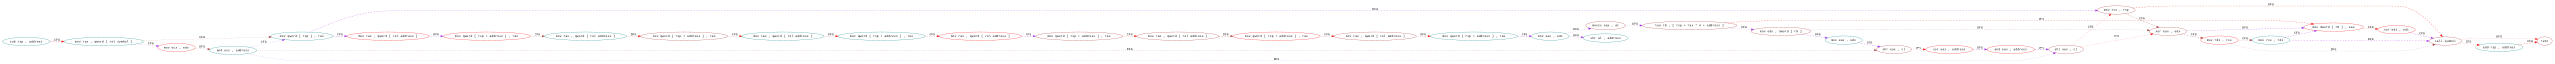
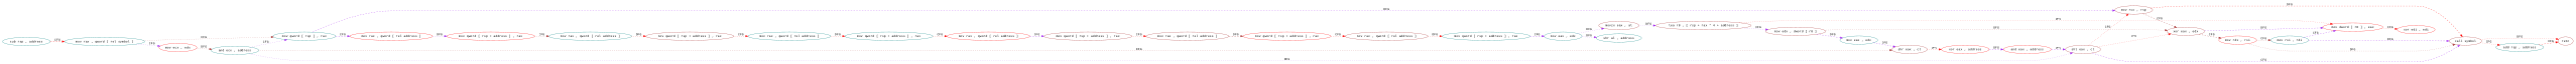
  digraph {
    fontname="Liberation Mono"
    rankdir=LR
    node [color=teal fontname="Liberation Mono"]
    edge [color=purple fontname="Liberation Mono" style=dotted]
    n1 [label="sub rsp , address"]
    n2 [label="mov rax , qword [ rel symbol ]"]
    n3 [color=red label="mov ecx , edx"]
    n4 [label="mov qword [ rsp ] , rax"]
    n5 [label="and ecx , address"]
    n6 [color=red label="mov rax , qword [ rel address ]"]
    n7 [color=brown label="mov rcx , rsp"]
    n8 [color=brown label="shr eax , cl"]
    n9 [color=brown label="shl eax , cl"]
    n10 [color=red label="xor eax , address"]
    n11 [color=brown label="xor eax , edx"]
    n12 [color=red label="mov qword [ rsp + address ] , rax"]
    n13 [color=brown label="call symbol"]
    n14 [label="mov rax , qword [ rel address ]"]
    n15 [color=brown label="mov qword [ rsp + address ] , rax"]
    n16 [label="mov rax , qword [ rel address ]"]
    n17 [label="mov qword [ rsp + address ] , rax"]
    n18 [color=red label="mov rax , qword [ rel address ]"]
    n19 [color=brown label="mov qword [ rsp + address ] , rax"]
    n20 [color=brown label="mov rax , qword [ rel address ]"]
    n21 [color=red label="mov qword [ rsp + address ] , rax"]
    n22 [color=brown label="mov rax , qword [ rel address ]"]
    n23 [label="mov qword [ rsp + address ] , rax"]
    n24 [label="mov eax , edx"]
    n25 [label="shr al , address"]
    n26 [color=brown label="movzx eax , al"]
    n27 [color=brown label="lea r8 , [ rsp + rax * 4 + address ]"]
    n28 [color=brown label="mov edx , dword [ r8 ]"]
    n29 [color=red label="mov dword [ r8 ] , eax"]
    n30 [label="mov eax , edx"]
    n31 [color=red label="xor edi , edi"]
    n32 [color=red label="mov rdx , rsi"]
    n33 [color=red label="and eax , address"]
    n34 [label="add rsp , address"]
    n35 [color=brown label=retn]
    n36 [label="mov rsi , rdi"]
    n1 -> n2 [color=red label=CFG style=dashed]
    n2 -> n3 [label=CFG]
    n2 -> n4 [color=brown label=CFG]
    n3 -> n5 [color=brown label=DFG]
    n4 -> n6 [label=CFG style=dashed]
    n4 -> n7 [label=DFG style=dashed]
    n5 -> n4 [label=CFG]
    n5 -> n8 [color=brown label=DFG]
    n5 -> n9 [label=DFG]
    n6 -> n12 [label=DFG]
    n7 -> n11 [color=brown label=CFG style=dashed]
    n7 -> n13 [color=red label=DFG style=dashed]
    n8 -> n10 [color=red label=DFG]
    n9 -> n7 [color=red label=CFG]
    n9 -> n11 [color=red label=DFG]
    n10 -> n33 [label=DFG style=dashed]
    n11 -> n29 [label=DFG style=dashed]
    n11 -> n32 [color=brown label=CFG style=dashed]
    n12 -> n14 [color=brown label=CFG]
    n13 -> n34 [color=red label=CFG]
    n13 -> n35 [color=red label=DFG]
    n14 -> n15 [color=red label=DFG]
    n15 -> n16 [color=red label=CFG]
    n16 -> n17 [color=red label=DFG]
    n17 -> n18 [color=red label=CFG]
    n18 -> n19 [label=DFG style=dashed]
    n19 -> n20 [color=red label=CFG]
    n20 -> n21 [color=brown label=DFG style=dashed]
    n21 -> n22 [color=red label=CFG]
    n22 -> n23 [color=red label=DFG]
    n23 -> n24 [label=CFG style=dashed]
    n24 -> n25 [label=DFG]
    n24 -> n26 [label=DFG]
    n26 -> n27 [label=DFG]
    n27 -> n28 [label=CFG]
-   n27 -> n29 [color=red label=DFG style=dashed]
+   n27 -> n29 [color=red label=DFG]
    n28 -> n11 [color=brown label=DFG]
    n28 -> n30 [label=DFG style=dashed]
    n29 -> n31 [color=red label=CFG]
    n30 -> n8 [label=DFG style=dashed]
-   n31 -> n13 [label=CFG style=dashed]
+   n9 -> n13 [label=CFG style=dashed]
    n32 -> n13 [color=brown label=DFG]
    n32 -> n36 [color=brown label=CFG]
    n33 -> n9 [label=DFG style=dashed]
    n34 -> n35 [color=red label=CFG style=dashed]
    n36 -> n13 [label=DFG style=dashed]
    n36 -> n29 [label=CFG style=dashed]
  }
